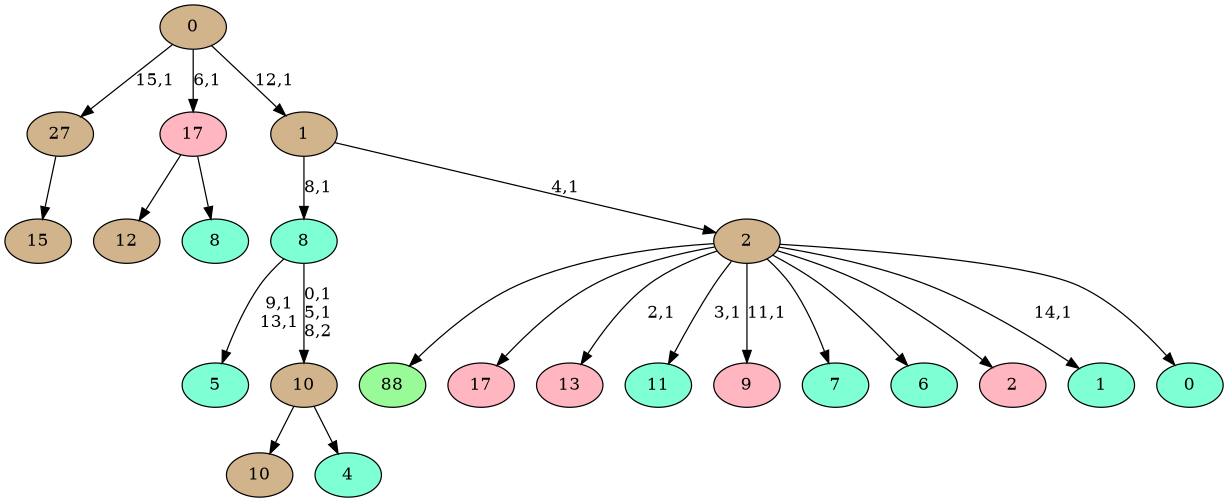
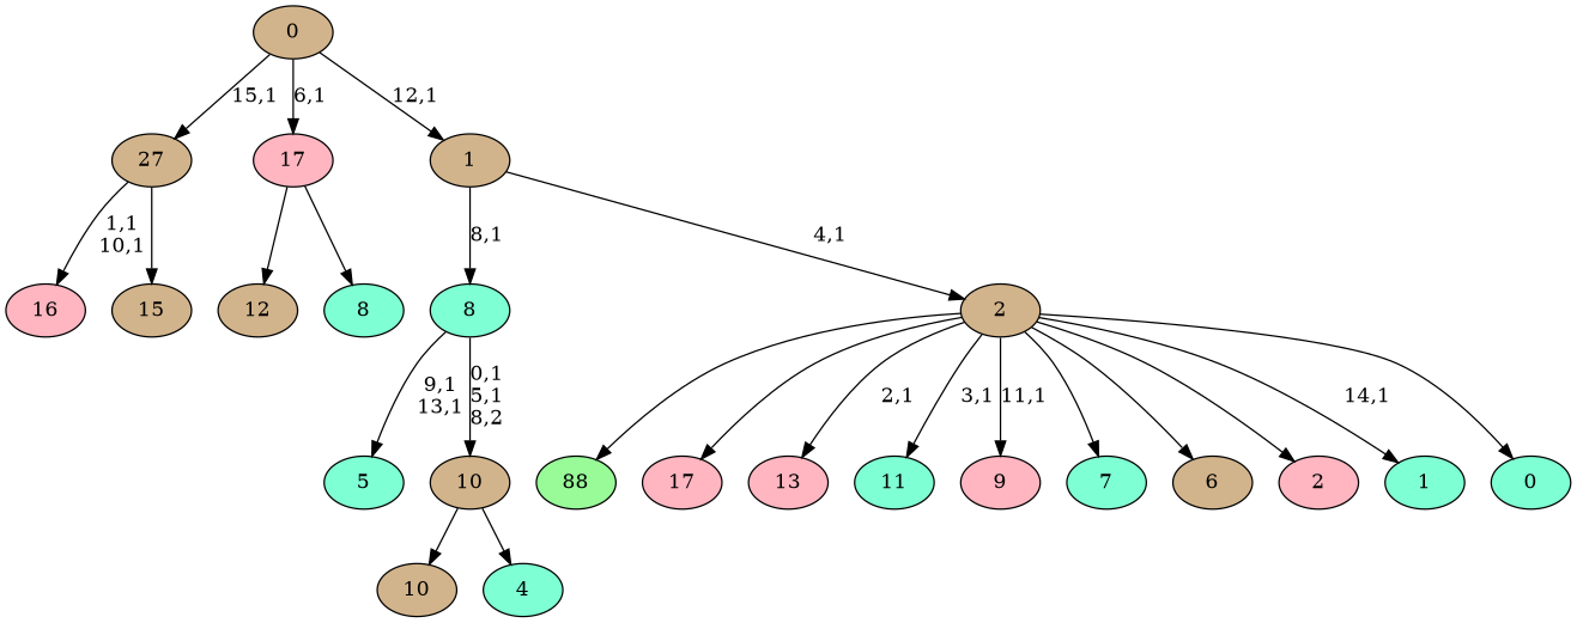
  digraph {
    node [fillcolor=tan style=filled]
    n1 [fillcolor=palegreen label=88]
    n2 [fillcolor=lightpink label=17]
+   n3 [fillcolor=lightpink label=16]
    n4 [label=15]
    27
    n6 [fillcolor=lightpink label=13]
    n7 [label=12]
    n8 [fillcolor=aquamarine label=11]
    n9 [label=10]
    n10 [fillcolor=lightpink label=9]
    n11 [fillcolor=aquamarine label=8]
    17 [fillcolor=lightpink]
    n13 [fillcolor=aquamarine label=7]
-   n14 [fillcolor=aquamarine label=6]
+   n14 [label=6]
    n15 [fillcolor=aquamarine label=5]
    n16 [fillcolor=aquamarine label=4]
    10
    8 [fillcolor=aquamarine]
    n19 [fillcolor=lightpink label=2]
    n20 [fillcolor=aquamarine label=1]
    n21 [fillcolor=aquamarine label=0]
    2
    1
    0
+   27 -> n3 [label="1,1\n10,1"]
    27 -> n4
    17 -> n7
    17 -> n11
    10 -> n9
    10 -> n16
    8 -> n15 [label="9,1\n13,1"]
    8 -> 10 [label="0,1\n5,1\n8,2"]
    2 -> n1
    2 -> n2
    2 -> n6 [label="2,1"]
    2 -> n8 [label="3,1"]
    2 -> n10 [label="11,1"]
    2 -> n13
    2 -> n14
    2 -> n19
    2 -> n20 [label="14,1"]
    2 -> n21
    1 -> 8 [label="8,1"]
    1 -> 2 [label="4,1"]
    0 -> 27 [label="15,1"]
    0 -> 17 [label="6,1"]
    0 -> 1 [label="12,1"]
  }
